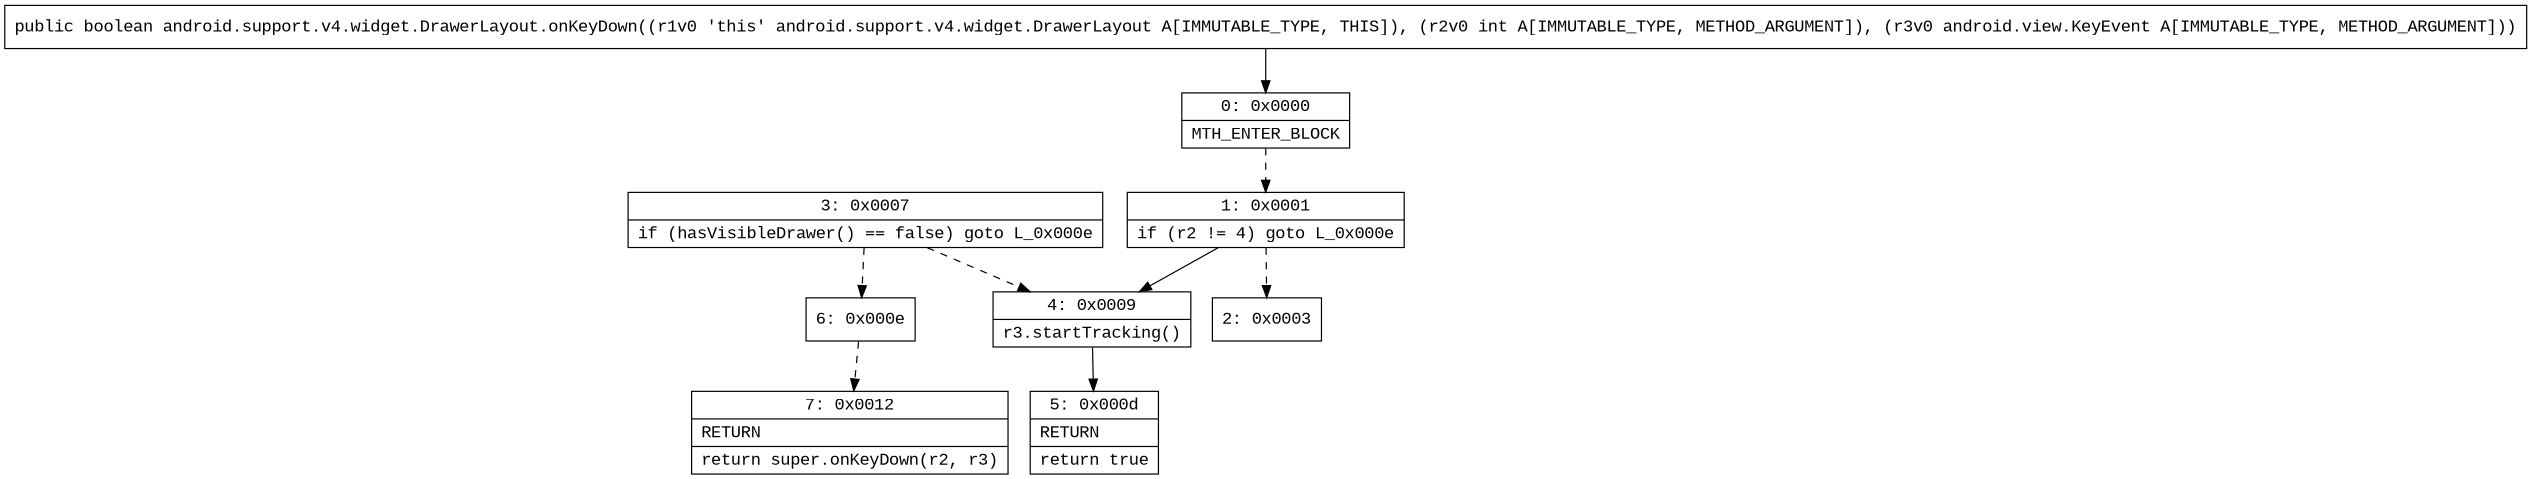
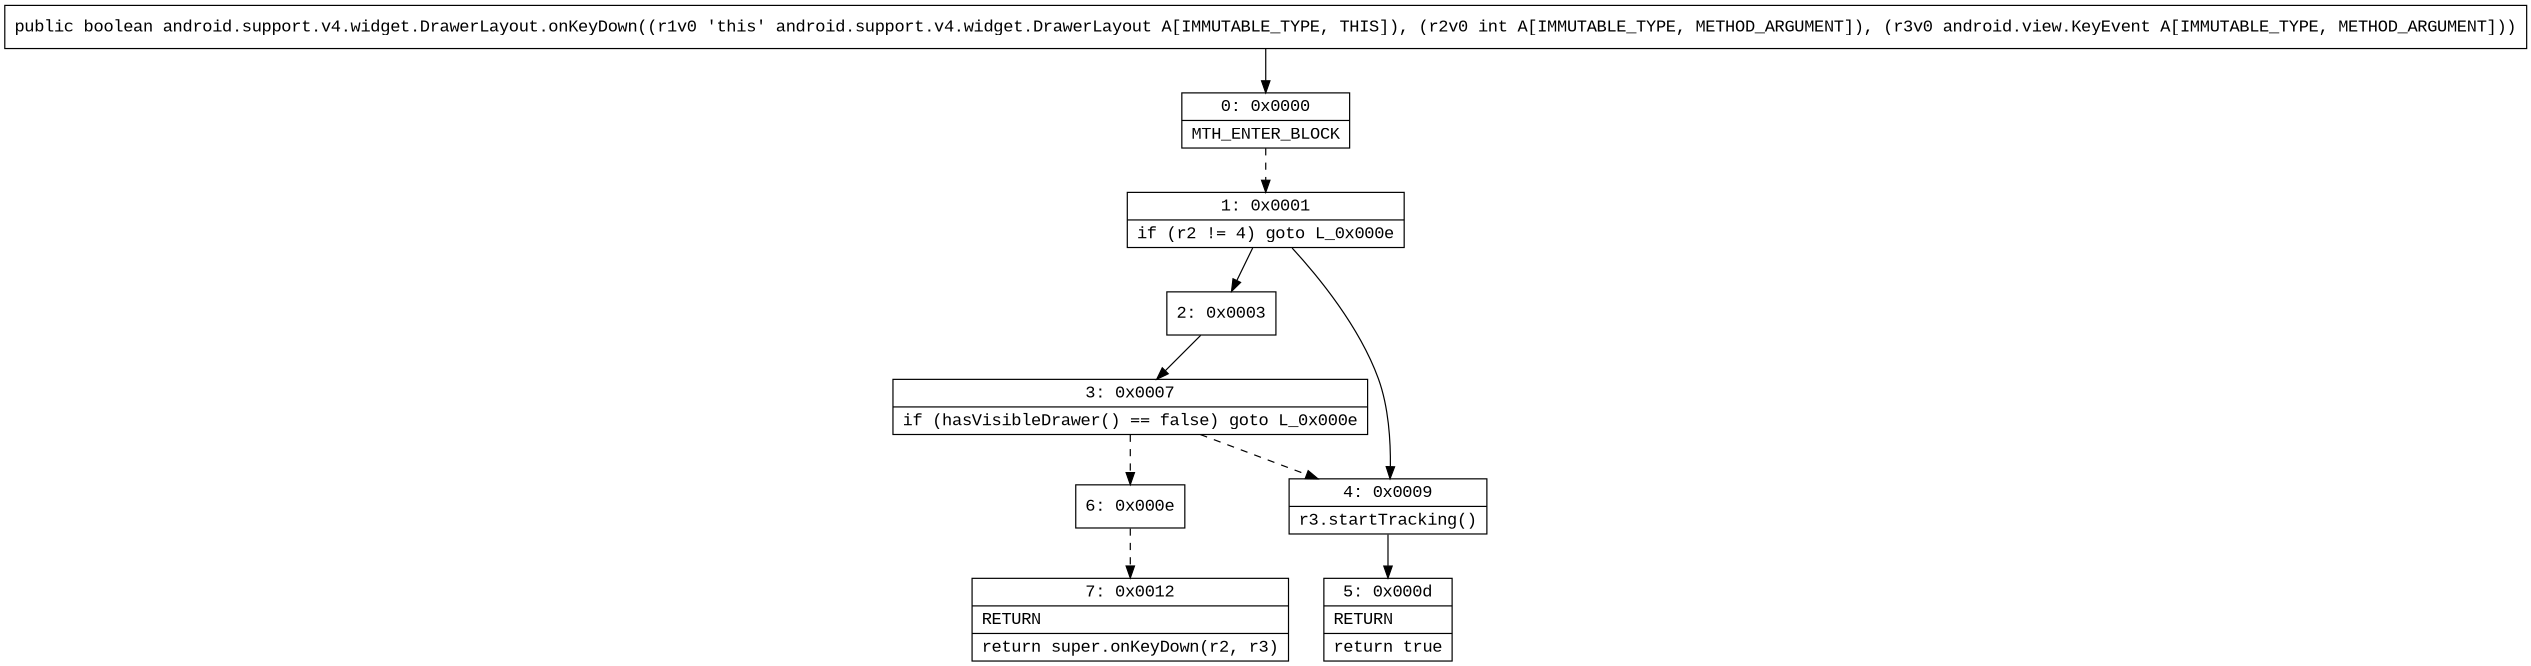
  digraph {
    fontname="Liberation Mono"
    node [fontname="Liberation Mono" shape=record]
    edge [fontname="Liberation Mono" style=dashed]
    n1 [label="{0\:\ 0x0000|MTH_ENTER_BLOCK\l}"]
    n2 [label="{1\:\ 0x0001|if (r2 != 4) goto L_0x000e\l}"]
    n3 [label="{2\:\ 0x0003}"]
    n4 [label="{4\:\ 0x0009|r3.startTracking()\l}"]
    n5 [label="{3\:\ 0x0007|if (hasVisibleDrawer() == false) goto L_0x000e\l}"]
    n6 [label="{6\:\ 0x000e}"]
    n7 [label="{7\:\ 0x0012|RETURN\l|return super.onKeyDown(r2, r3)\l}"]
    n8 [label="{5\:\ 0x000d|RETURN\l|return true\l}"]
    n9 [label="{public boolean android.support.v4.widget.DrawerLayout.onKeyDown((r1v0 'this' android.support.v4.widget.DrawerLayout A[IMMUTABLE_TYPE, THIS]), (r2v0 int A[IMMUTABLE_TYPE, METHOD_ARGUMENT]), (r3v0 android.view.KeyEvent A[IMMUTABLE_TYPE, METHOD_ARGUMENT])) }"]
    n1 -> n2
-   n2 -> n3
+   n2 -> n3 [style=solid]
    n2 -> n4 [style=""]
+   n3 -> n5 [style=""]
    n4 -> n8 [style=""]
    n5 -> n4
    n5 -> n6
    n6 -> n7
    n9 -> n1 [style=""]
  }
